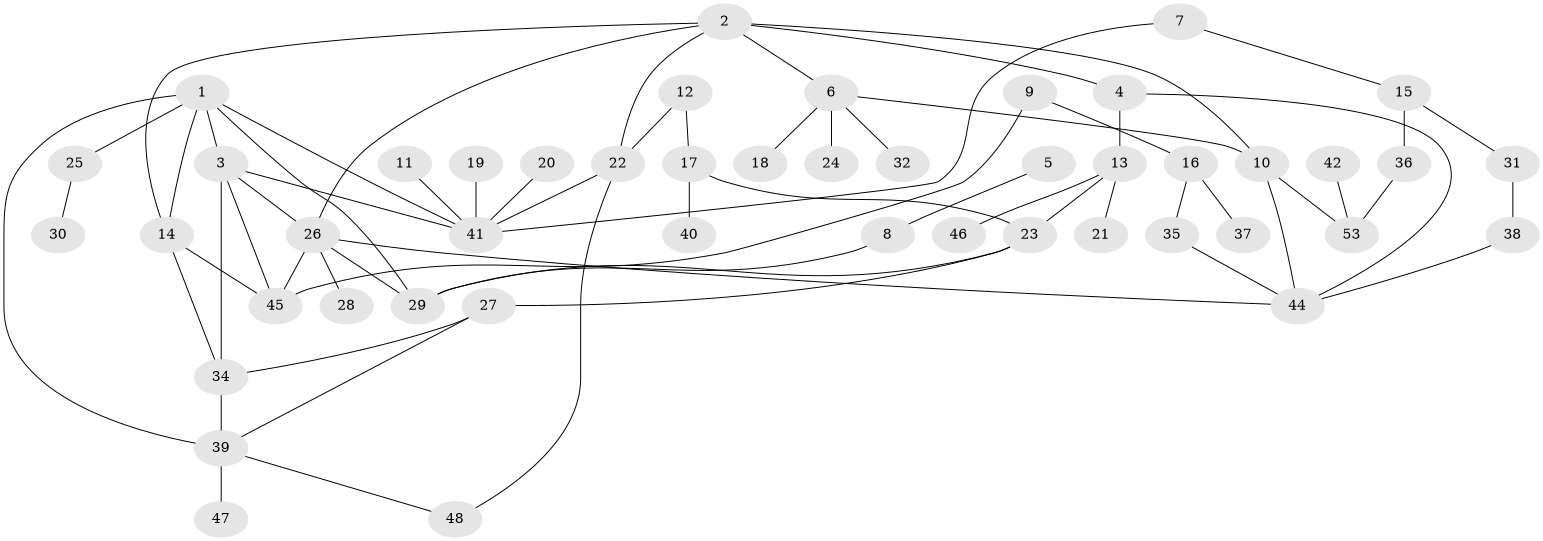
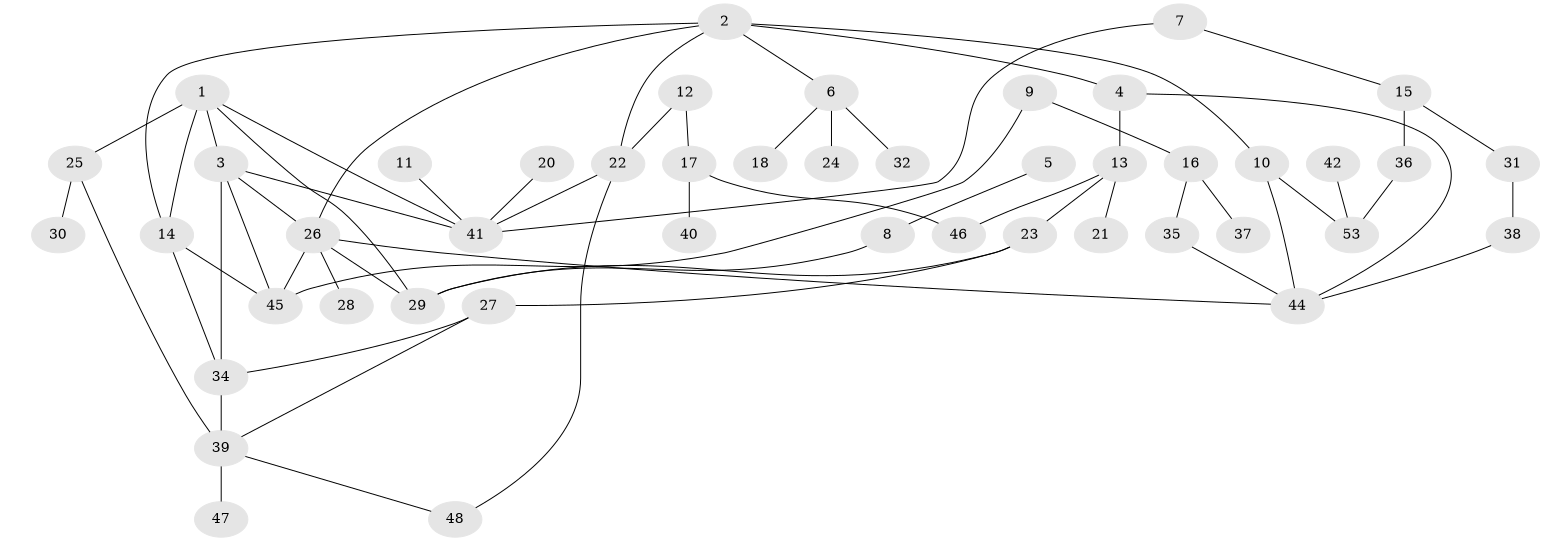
  graph {
    node [color=gray90 style=filled]
    edge [weight=1.0]
    1
    3
    14
    25
    29
    39
    41
    26
    34
    45
    30
    48
    47
    2
    4
    6
    10
    22
    13
    44
    18
    24
    32
    n24 [label=53]
    28
    21
    23
    46
    5
    8
    7
    15
    31
    36
    9
    16
    35
    37
    11
    12
    17
    40
    27
    38
-   19
    20
    42
    1 -- 3
    1 -- 14
    1 -- 25
    1 -- 29
-   1 -- 39
+   25 -- 39
    1 -- 41
    3 -- 41
    3 -- 26
    3 -- 34
    3 -- 45
    14 -- 34
    14 -- 45
    25 -- 30
    39 -- 48
    39 -- 47
    26 -- 29
    26 -- 45
    26 -- 44
    26 -- 28
    34 -- 39
    2 -- 14
    2 -- 26
    2 -- 4
    2 -- 6
    2 -- 10
    2 -- 22
    4 -- 13
    4 -- 44
-   6 -- 10
    6 -- 18
    6 -- 24
    6 -- 32
    10 -- 44 [weight=2.0]
    10 -- n24
    22 -- 41
    22 -- 48
    13 -- 21
    13 -- 23
    13 -- 46
    23 -- 29
    23 -- 27
    5 -- 8
    8 -- 29
    7 -- 41
    7 -- 15
    15 -- 31
    15 -- 36
    31 -- 38
    36 -- n24
    9 -- 45
    9 -- 16
    16 -- 35
    16 -- 37
    35 -- 44
    11 -- 41
    12 -- 22
    12 -- 17
-   17 -- 23
+   17 -- 46
    17 -- 40
    27 -- 39
    27 -- 34
    38 -- 44
-   19 -- 41
    20 -- 41
    42 -- n24
  }
